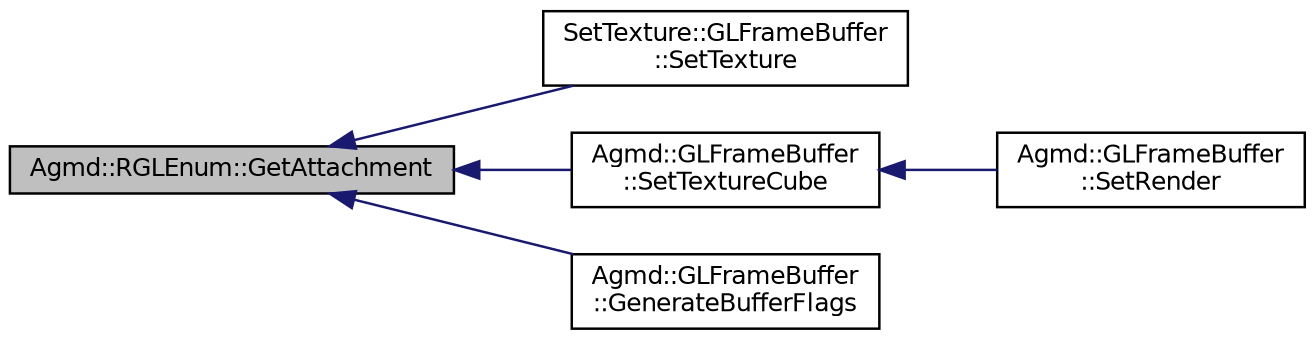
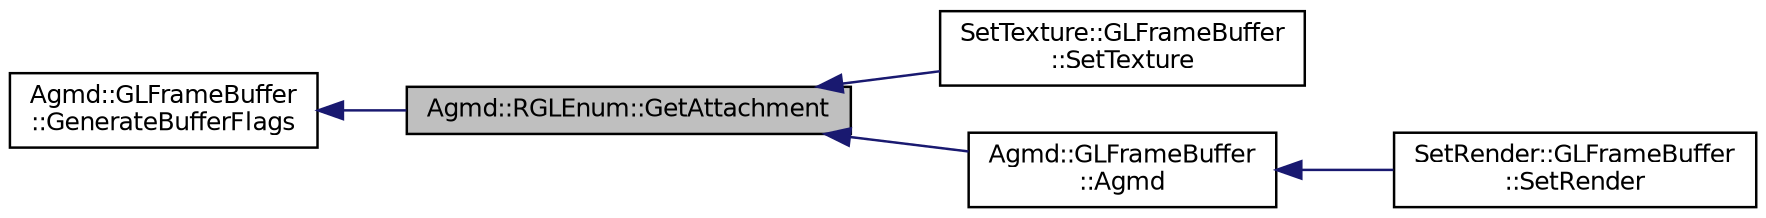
  digraph {
    rankdir=LR
    node [color=black fillcolor=white fontname=Helvetica fontsize=10 shape=record style=filled]
    edge [color=midnightblue dir=back fontname=Helvetica fontsize=10 labelfontname=Helvetica labelfontsize=10 style=solid]
    n1 [fillcolor=grey75 fontcolor=black height=0.2 label="Agmd::RGLEnum::GetAttachment" width=0.4]
    n2 [height=0.2 label="SetTexture::GLFrameBuffer\l::SetTexture" width=0.4]
-   n3 [height=0.2 label="Agmd::GLFrameBuffer\l::SetTextureCube" width=0.4]
+   n3 [height=0.2 label="Agmd::GLFrameBuffer\l::Agmd" width=0.4]
    n4 [height=0.2 label="Agmd::GLFrameBuffer\l::GenerateBufferFlags" width=0.4]
-   n5 [height=0.2 label="Agmd::GLFrameBuffer\l::SetRender" width=0.4]
+   n5 [height=0.2 label="SetRender::GLFrameBuffer\l::SetRender" width=0.4]
    n1 -> n2
    n1 -> n3
-   n1 -> n4
+   n4 -> n1
    n3 -> n5
  }
